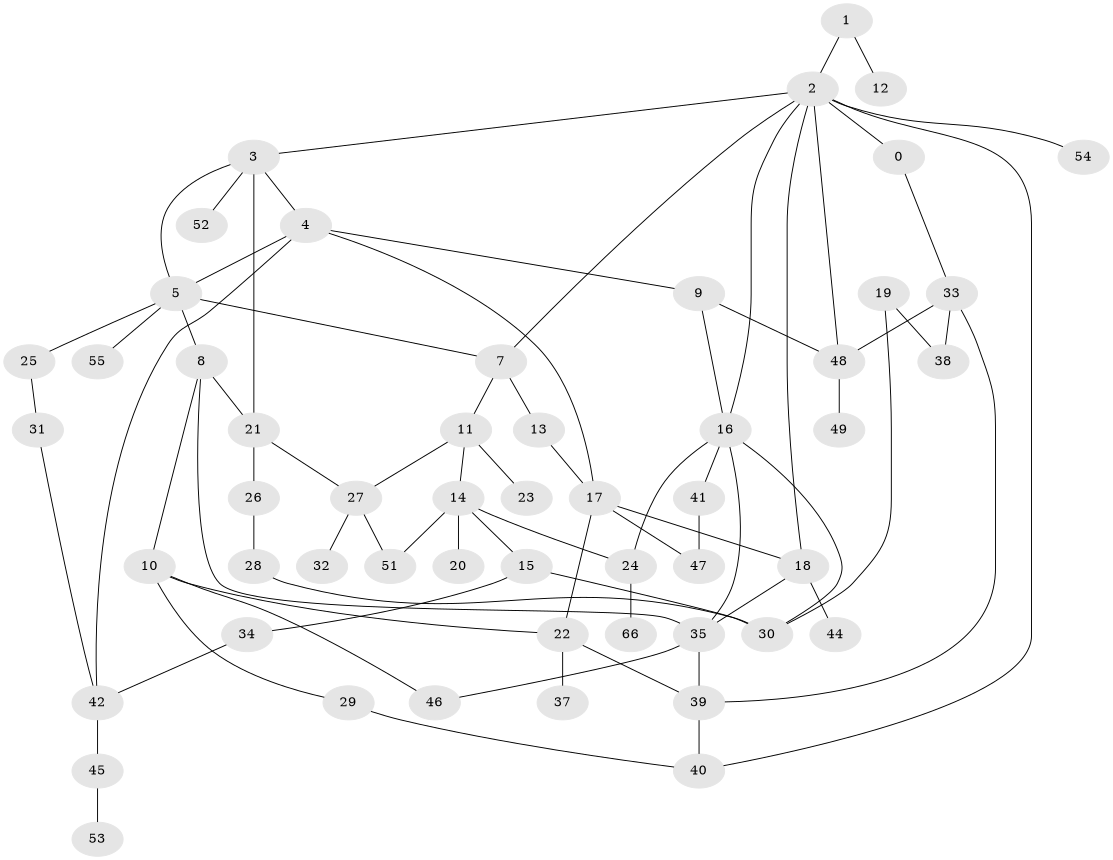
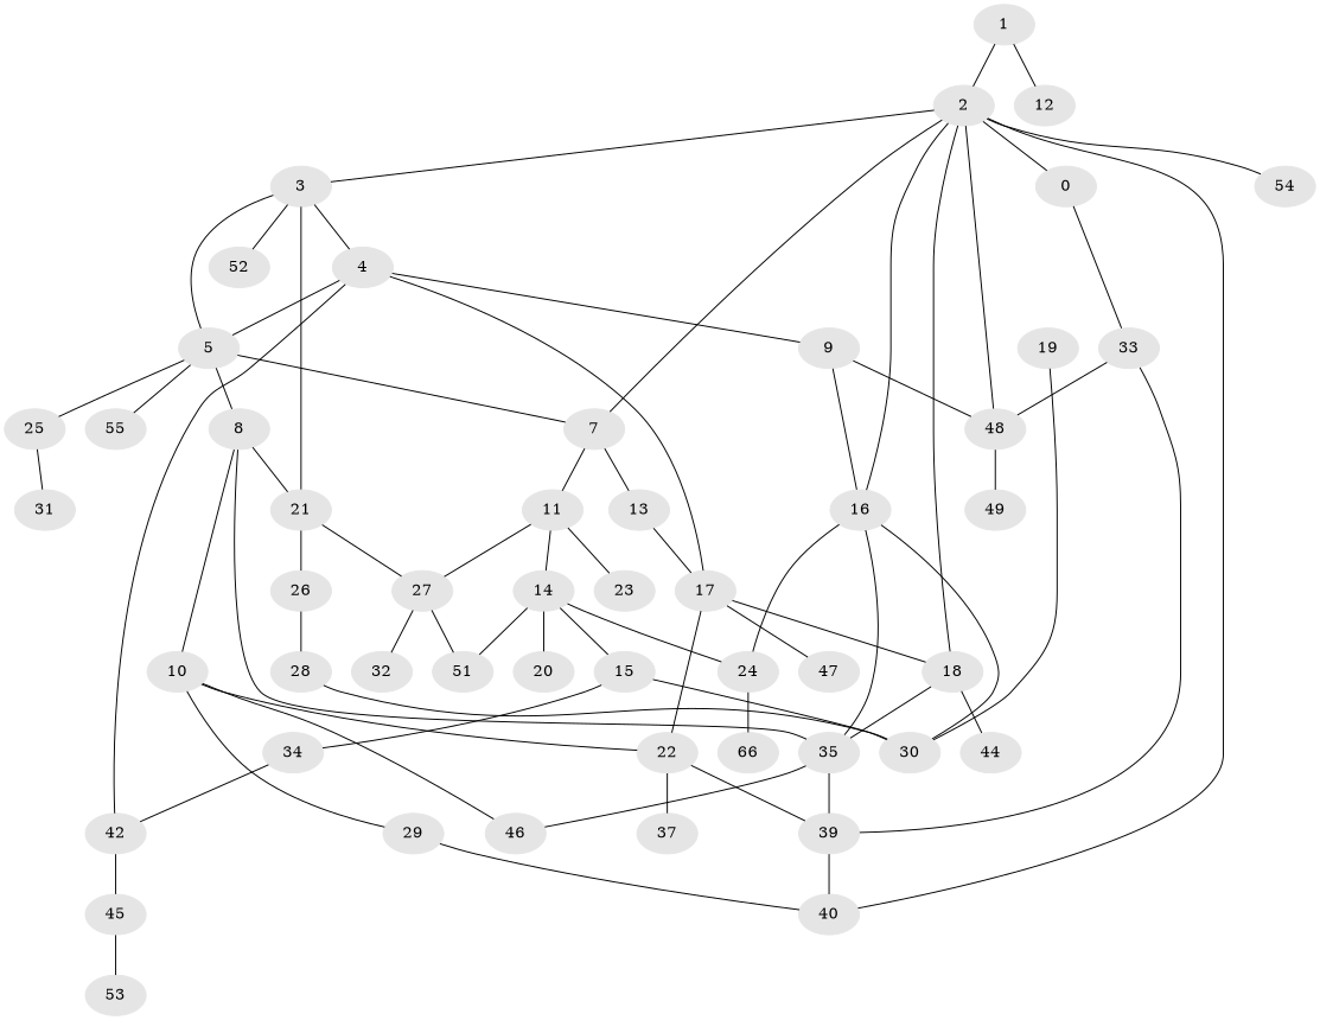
  graph {
    node [color=gray90 style=filled]
    1
    2
    12
    3
    n5 [label=0]
    7
    16
    18
    40
    48
    54
    4
    5
    21
    52
    33
    11
    13
    35
    24
    30
-   41
    44
    49
    9
    17
    42
    8
    25
    55
    27
    26
    22
    47
    45
    10
    31
-   38
    39
    14
    23
    29
    46
    37
    15
    20
    51
    32
    34
    n50 [label=66]
    19
    28
    53
    1 -- 2
    1 -- 12
    2 -- 3
    2 -- n5
    2 -- 7
    2 -- 16
    2 -- 18
    2 -- 40
    2 -- 48
    2 -- 54
    3 -- 4
    3 -- 5
    3 -- 21
    3 -- 52
    n5 -- 33
    7 -- 11
    7 -- 13
    16 -- 35
    16 -- 24
    16 -- 30
-   16 -- 41
    18 -- 35
    18 -- 44
    48 -- 49
    4 -- 5
    4 -- 9
    4 -- 17
    4 -- 42
    5 -- 7
    5 -- 8
    5 -- 25
    5 -- 55
    21 -- 27
    21 -- 26
    33 -- 48
-   33 -- 38
    33 -- 39
    11 -- 27
    11 -- 14
    11 -- 23
    13 -- 17
    35 -- 39
    35 -- 46
    24 -- n50
-   41 -- 47
    9 -- 16
    9 -- 48
    17 -- 18
    17 -- 22
    17 -- 47
    42 -- 45
    8 -- 21
    8 -- 35
    8 -- 10
    25 -- 31
    27 -- 51
    27 -- 32
    26 -- 28
    22 -- 39
    22 -- 37
    45 -- 53
    10 -- 22
    10 -- 29
    10 -- 46
-   31 -- 42
    39 -- 40
    14 -- 24
    14 -- 15
    14 -- 20
    14 -- 51
    29 -- 40
    15 -- 30
    15 -- 34
    34 -- 42
    19 -- 30
-   19 -- 38
    28 -- 30
  }
